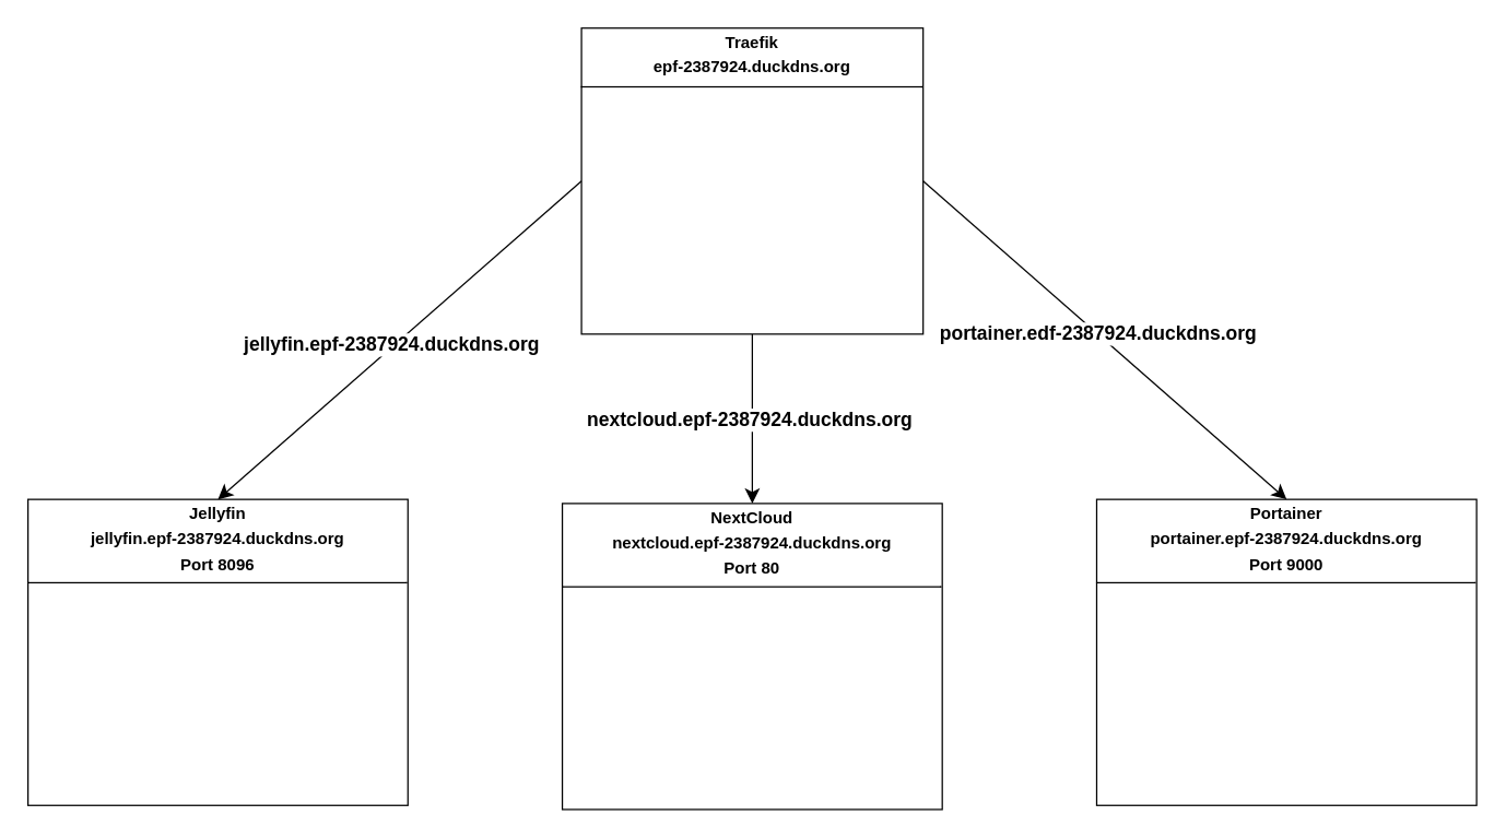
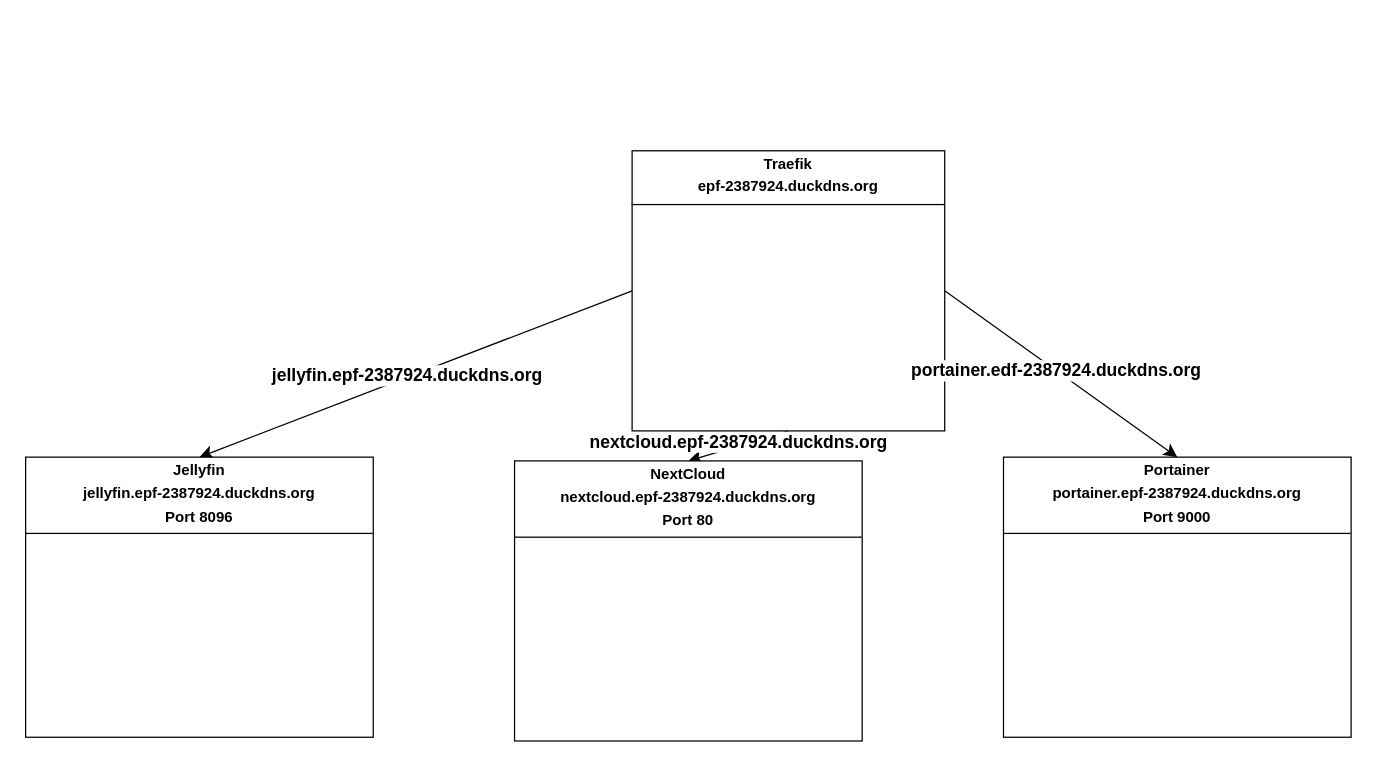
  <mxCell id="0" />
  <mxCell id="1" parent="0" />
  <mxCell id="2" style="edgeStyle=none;curved=1;rounded=0;orthogonalLoop=1;jettySize=auto;html=1;exitX=0;exitY=0.5;exitDx=0;exitDy=0;entryX=0.5;entryY=0;entryDx=0;entryDy=0;fontSize=12;startSize=8;endSize=8;" edge="1" parent="1" source="6" target="7"><mxGeometry relative="1" as="geometry" /></mxCell>
  <mxCell id="3" value="&lt;font style=&quot;font-size: 14px;&quot;&gt;&lt;b&gt;jellyfin.epf-2387924.duckdns.org&lt;/b&gt;&lt;/font&gt;" style="edgeLabel;html=1;align=center;verticalAlign=middle;resizable=0;points=[];fontSize=12;" vertex="1" connectable="0" parent="2"><mxGeometry x="0.042" y="-1" relative="1" as="geometry"><mxPoint y="-1" as="offset" /></mxGeometry></mxCell>
  <mxCell id="4" style="edgeStyle=none;curved=1;rounded=0;orthogonalLoop=1;jettySize=auto;html=1;exitX=0.5;exitY=1;exitDx=0;exitDy=0;entryX=0.5;entryY=0;entryDx=0;entryDy=0;fontSize=12;startSize=8;endSize=8;" edge="1" parent="1" source="6" target="8"><mxGeometry relative="1" as="geometry" /></mxCell>
  <mxCell id="5" value="&lt;font style=&quot;font-size: 14px;&quot;&gt;&lt;b&gt;nextcloud.epf-2387924.duckdns.org&lt;/b&gt;&lt;/font&gt;" style="edgeLabel;html=1;align=center;verticalAlign=middle;resizable=0;points=[];fontSize=12;" vertex="1" connectable="0" parent="4"><mxGeometry x="-0.007" y="-3" relative="1" as="geometry"><mxPoint as="offset" /></mxGeometry></mxCell>
- <mxCell id="6" value="&lt;p style=&quot;margin:0px;margin-top:4px;text-align:center;&quot;&gt;&lt;b&gt;Traefik&lt;/b&gt;&lt;/p&gt;&lt;p style=&quot;margin:0px;margin-top:4px;text-align:center;&quot;&gt;&lt;b&gt;epf-2387924.duckdns.org&lt;/b&gt;&lt;/p&gt;&lt;hr size=&quot;1&quot; style=&quot;border-style:solid;&quot;&gt;&lt;div style=&quot;height:2px;&quot;&gt;&lt;/div&gt;" style="verticalAlign=top;align=left;overflow=fill;html=1;whiteSpace=wrap;" vertex="1" parent="1"><mxGeometry x="425" y="20" width="250" height="224" as="geometry" /></mxCell>
+ <mxCell id="6" value="&lt;p style=&quot;margin:0px;margin-top:4px;text-align:center;&quot;&gt;&lt;b&gt;Traefik&lt;/b&gt;&lt;/p&gt;&lt;p style=&quot;margin:0px;margin-top:4px;text-align:center;&quot;&gt;&lt;b&gt;epf-2387924.duckdns.org&lt;/b&gt;&lt;/p&gt;&lt;hr size=&quot;1&quot; style=&quot;border-style:solid;&quot;&gt;&lt;div style=&quot;height:2px;&quot;&gt;&lt;/div&gt;" style="verticalAlign=top;align=left;overflow=fill;html=1;whiteSpace=wrap;" vertex="1" parent="1"><mxGeometry x="505" y="120" width="250" height="224" as="geometry" /></mxCell>
  <mxCell id="7" value="&lt;p style=&quot;margin:0px;margin-top:4px;text-align:center;&quot;&gt;&lt;b&gt;Jellyfin&lt;/b&gt;&lt;/p&gt;&lt;p style=&quot;margin:0px;margin-top:4px;text-align:center;&quot;&gt;&lt;b&gt;jellyfin.epf-2387924.duckdns.org&lt;/b&gt;&lt;/p&gt;&lt;p style=&quot;margin:0px;margin-top:4px;text-align:center;&quot;&gt;&lt;b&gt;Port 8096&lt;/b&gt;&lt;/p&gt;&lt;hr size=&quot;1&quot; style=&quot;border-style:solid;&quot;&gt;&lt;div style=&quot;height:2px;&quot;&gt;&lt;/div&gt;" style="verticalAlign=top;align=left;overflow=fill;html=1;whiteSpace=wrap;" vertex="1" parent="1"><mxGeometry x="20" y="365" width="278" height="224" as="geometry" /></mxCell>
  <mxCell id="8" value="&lt;p style=&quot;margin:0px;margin-top:4px;text-align:center;&quot;&gt;&lt;b&gt;NextCloud&lt;/b&gt;&lt;/p&gt;&lt;p style=&quot;margin:0px;margin-top:4px;text-align:center;&quot;&gt;&lt;b&gt;nextcloud.epf-2387924.duckdns.org&lt;/b&gt;&lt;/p&gt;&lt;p style=&quot;margin:0px;margin-top:4px;text-align:center;&quot;&gt;&lt;b&gt;Port 80&lt;/b&gt;&lt;/p&gt;&lt;hr size=&quot;1&quot; style=&quot;border-style:solid;&quot;&gt;&lt;div style=&quot;height:2px;&quot;&gt;&lt;/div&gt;" style="verticalAlign=top;align=left;overflow=fill;html=1;whiteSpace=wrap;" vertex="1" parent="1"><mxGeometry x="411" y="368" width="278" height="224" as="geometry" /></mxCell>
  <mxCell id="9" value="&lt;p style=&quot;margin:0px;margin-top:4px;text-align:center;&quot;&gt;&lt;b&gt;Portainer&lt;/b&gt;&lt;/p&gt;&lt;p style=&quot;margin:0px;margin-top:4px;text-align:center;&quot;&gt;&lt;b&gt;portainer.epf-2387924.duckdns.org&lt;/b&gt;&lt;/p&gt;&lt;p style=&quot;margin:0px;margin-top:4px;text-align:center;&quot;&gt;&lt;b&gt;Port 9000&lt;/b&gt;&lt;/p&gt;&lt;hr size=&quot;1&quot; style=&quot;border-style:solid;&quot;&gt;&lt;div style=&quot;height:2px;&quot;&gt;&lt;/div&gt;" style="verticalAlign=top;align=left;overflow=fill;html=1;whiteSpace=wrap;" vertex="1" parent="1"><mxGeometry x="802" y="365" width="278" height="224" as="geometry" /></mxCell>
  <mxCell id="10" style="edgeStyle=none;curved=1;rounded=0;orthogonalLoop=1;jettySize=auto;html=1;exitX=1;exitY=0.5;exitDx=0;exitDy=0;entryX=0.5;entryY=0;entryDx=0;entryDy=0;fontSize=12;startSize=8;endSize=8;" edge="1" parent="1" source="6" target="9"><mxGeometry relative="1" as="geometry" /></mxCell>
  <mxCell id="11" value="&lt;font style=&quot;font-size: 14px;&quot;&gt;&lt;b&gt;portainer.edf-2387924.duckdns.org&lt;/b&gt;&lt;/font&gt;" style="edgeLabel;html=1;align=center;verticalAlign=middle;resizable=0;points=[];fontSize=12;" vertex="1" connectable="0" parent="10"><mxGeometry x="-0.043" relative="1" as="geometry"><mxPoint as="offset" /></mxGeometry></mxCell>
